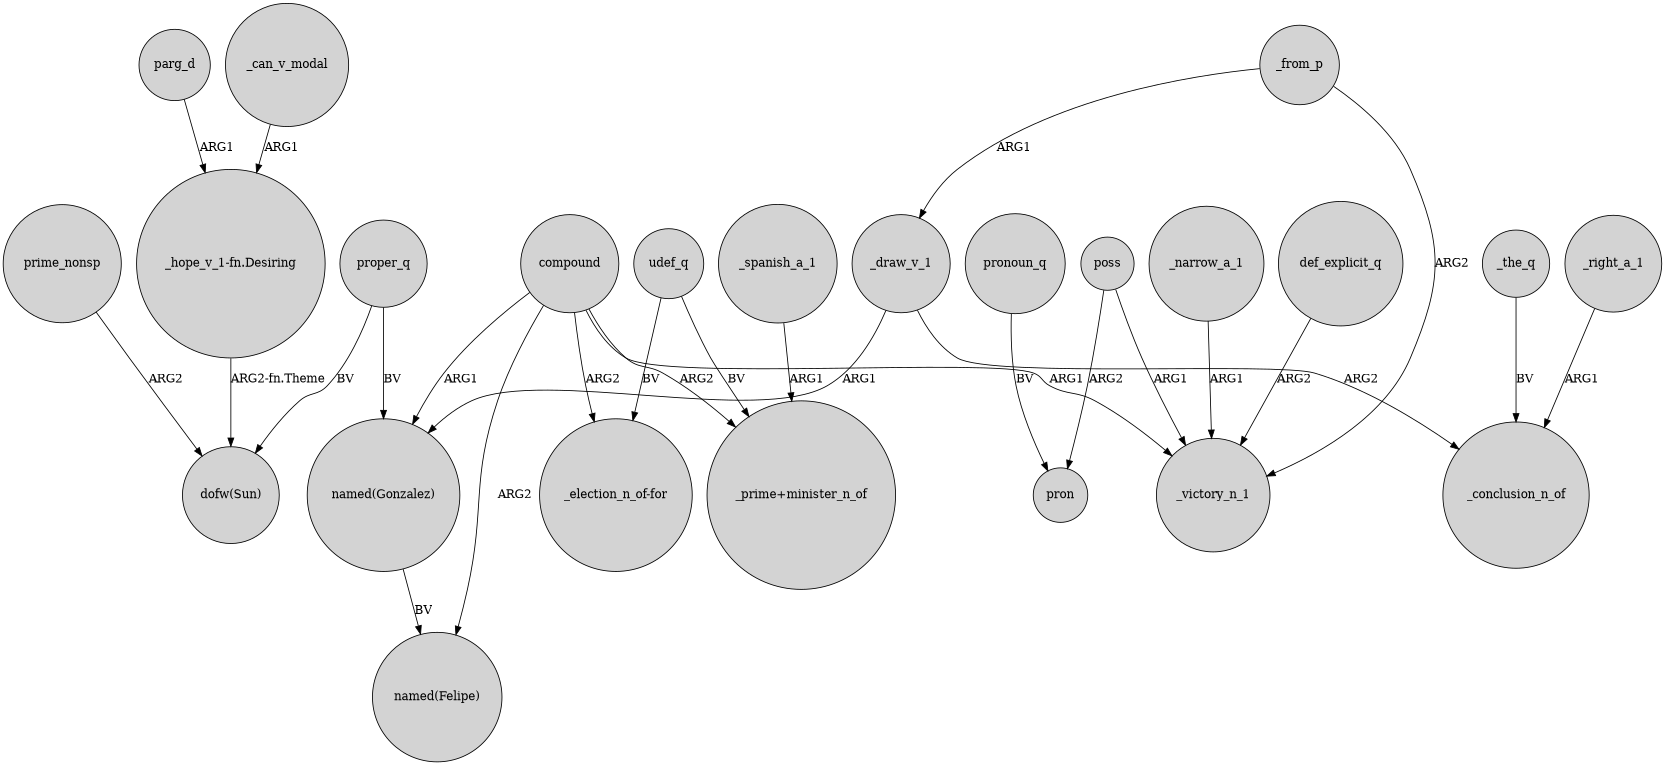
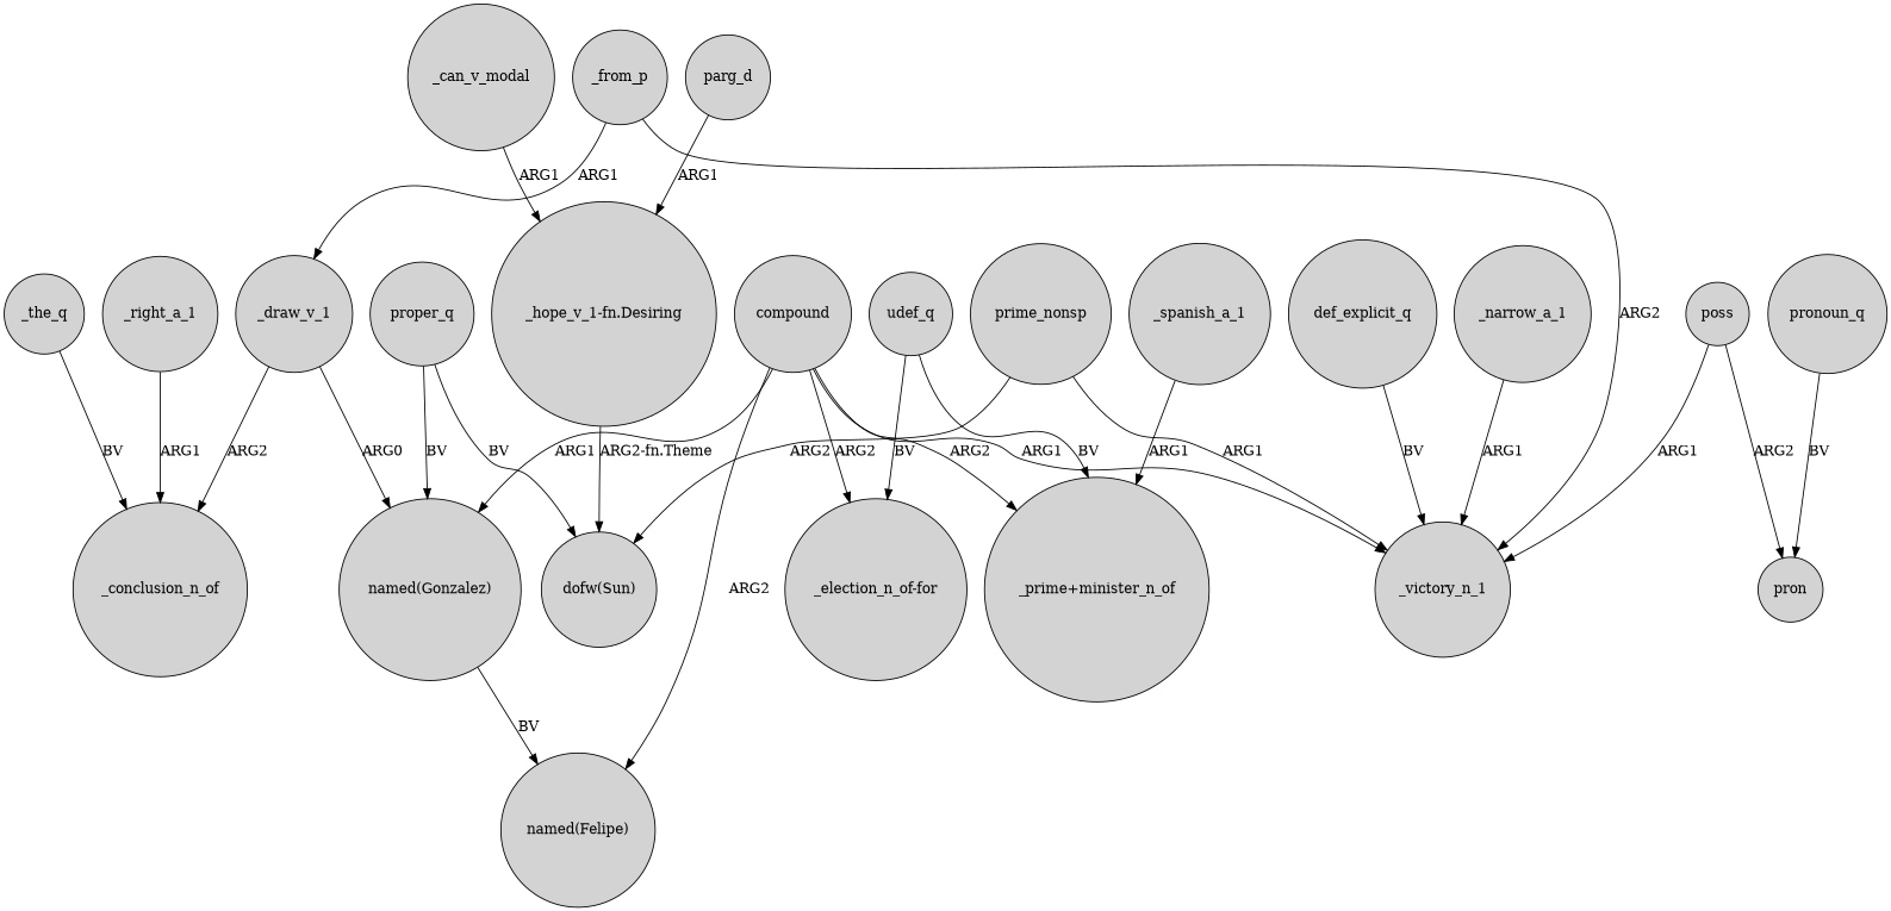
  digraph {
    node [shape=circle style=filled]
    parg_d
    "_hope_v_1-fn.Desiring"
    "dofw(Sun)"
    _draw_v_1
    "named(Gonzalez)"
    _conclusion_n_of
    _spanish_a_1
    "_prime+minister_n_of"
    compound
    _victory_n_1
    "_election_n_of-for"
    "named(Felipe)"
    poss
    pron
    udef_q
    _can_v_modal
    n17 [label=prime_nonsp]
    proper_q
    _the_q
    def_explicit_q
    pronoun_q
    _from_p
    _right_a_1
    _narrow_a_1
    parg_d -> "_hope_v_1-fn.Desiring" [label=ARG1]
    "_hope_v_1-fn.Desiring" -> "dofw(Sun)" [label="ARG2-fn.Theme"]
-   _draw_v_1 -> "named(Gonzalez)" [label=ARG1]
+   _draw_v_1 -> "named(Gonzalez)" [label=ARG0]
    _draw_v_1 -> _conclusion_n_of [label=ARG2]
    "named(Gonzalez)" -> "named(Felipe)" [label=BV]
    _spanish_a_1 -> "_prime+minister_n_of" [label=ARG1]
    compound -> "named(Gonzalez)" [label=ARG1]
    compound -> "_prime+minister_n_of" [label=ARG2]
    compound -> _victory_n_1 [label=ARG1]
    compound -> "_election_n_of-for" [label=ARG2]
    compound -> "named(Felipe)" [label=ARG2]
    poss -> _victory_n_1 [label=ARG1]
    poss -> pron [label=ARG2]
    udef_q -> "_prime+minister_n_of" [label=BV]
    udef_q -> "_election_n_of-for" [label=BV]
    _can_v_modal -> "_hope_v_1-fn.Desiring" [label=ARG1]
    n17 -> "dofw(Sun)" [label=ARG2]
+   n17 -> _victory_n_1 [label=ARG1]
    proper_q -> "dofw(Sun)" [label=BV]
    proper_q -> "named(Gonzalez)" [label=BV]
    _the_q -> _conclusion_n_of [label=BV]
-   def_explicit_q -> _victory_n_1 [label=ARG2]
+   def_explicit_q -> _victory_n_1 [label=BV]
    pronoun_q -> pron [label=BV]
    _from_p -> _draw_v_1 [label=ARG1]
    _from_p -> _victory_n_1 [label=ARG2]
    _right_a_1 -> _conclusion_n_of [label=ARG1]
    _narrow_a_1 -> _victory_n_1 [label=ARG1]
  }
